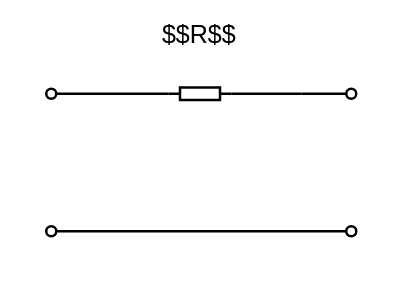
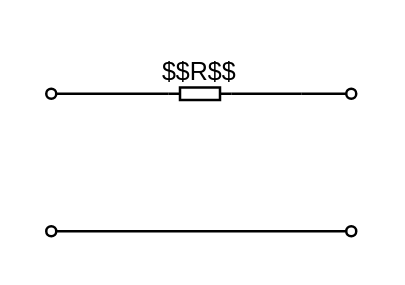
  <mxCell id="0" />
  <mxCell id="1" parent="0" />
  <mxCell id="2" value="" style="endArrow=none;html=1;rounded=0;fontSize=12;startSize=4;endSize=1;strokeWidth=1;jumpStyle=none;jumpSize=6;entryX=1;entryY=0.5;entryDx=0;entryDy=0;entryPerimeter=0;startArrow=oval;startFill=0;" parent="1" target="3" edge="1"><mxGeometry width="50" height="50" relative="1" as="geometry"><mxPoint x="20" y="37" as="sourcePoint" /><mxPoint x="25" y="-8" as="targetPoint" /></mxGeometry></mxCell>
  <mxCell id="3" value="" style="pointerEvents=1;verticalLabelPosition=bottom;shadow=0;dashed=0;align=center;html=1;verticalAlign=top;shape=mxgraph.electrical.resistors.resistor_1;fontSize=10;direction=west;connectable=1;" parent="1" vertex="1"><mxGeometry x="67" y="34.5" width="25" height="5" as="geometry" /></mxCell>
  <mxCell id="4" value="" style="endArrow=none;html=1;rounded=0;fontSize=10;startSize=3;endSize=3;exitX=0;exitY=0.5;exitDx=0;exitDy=0;exitPerimeter=0;startArrow=none;startFill=0;endFill=0;" parent="1" source="3" edge="1"><mxGeometry width="50" height="50" relative="1" as="geometry"><mxPoint x="254.5" y="-82.5" as="sourcePoint" /><mxPoint x="120" y="37" as="targetPoint" /></mxGeometry></mxCell>
- <mxCell id="5" value="$$R$$" style="text;html=1;resizable=1;autosize=1;align=center;verticalAlign=middle;points=[];fillColor=none;strokeColor=none;rounded=0;fontSize=10;movable=1;rotatable=1;deletable=1;editable=1;connectable=0;" parent="1" vertex="1"><mxGeometry x="60.75" y="5.5" width="35.5" height="14" as="geometry" /></mxCell>
+ <mxCell id="5" value="$$R$$" style="text;html=1;resizable=1;autosize=1;align=center;verticalAlign=middle;points=[];fillColor=none;strokeColor=none;rounded=0;fontSize=10;movable=1;rotatable=1;deletable=1;editable=1;connectable=0;" parent="1" vertex="1"><mxGeometry x="60.75" y="20.5" width="35.5" height="14" as="geometry" /></mxCell>
  <mxCell id="6" value="" style="endArrow=none;html=1;rounded=0;fontSize=12;startSize=4;endSize=1;strokeWidth=1;jumpStyle=none;jumpSize=6;startArrow=oval;startFill=0;entryX=0;entryY=0.5;entryDx=0;entryDy=0;entryPerimeter=0;" parent="1" edge="1"><mxGeometry width="50" height="50" relative="1" as="geometry"><mxPoint x="140" y="37" as="sourcePoint" /><mxPoint x="120" y="37" as="targetPoint" /></mxGeometry></mxCell>
  <mxCell id="7" value="" style="endArrow=oval;html=1;rounded=0;startArrow=oval;startFill=0;endSize=4;startSize=4;endFill=0;" parent="1" edge="1"><mxGeometry width="50" height="50" relative="1" as="geometry"><mxPoint x="20" y="92" as="sourcePoint" /><mxPoint x="140" y="92" as="targetPoint" /></mxGeometry></mxCell>
